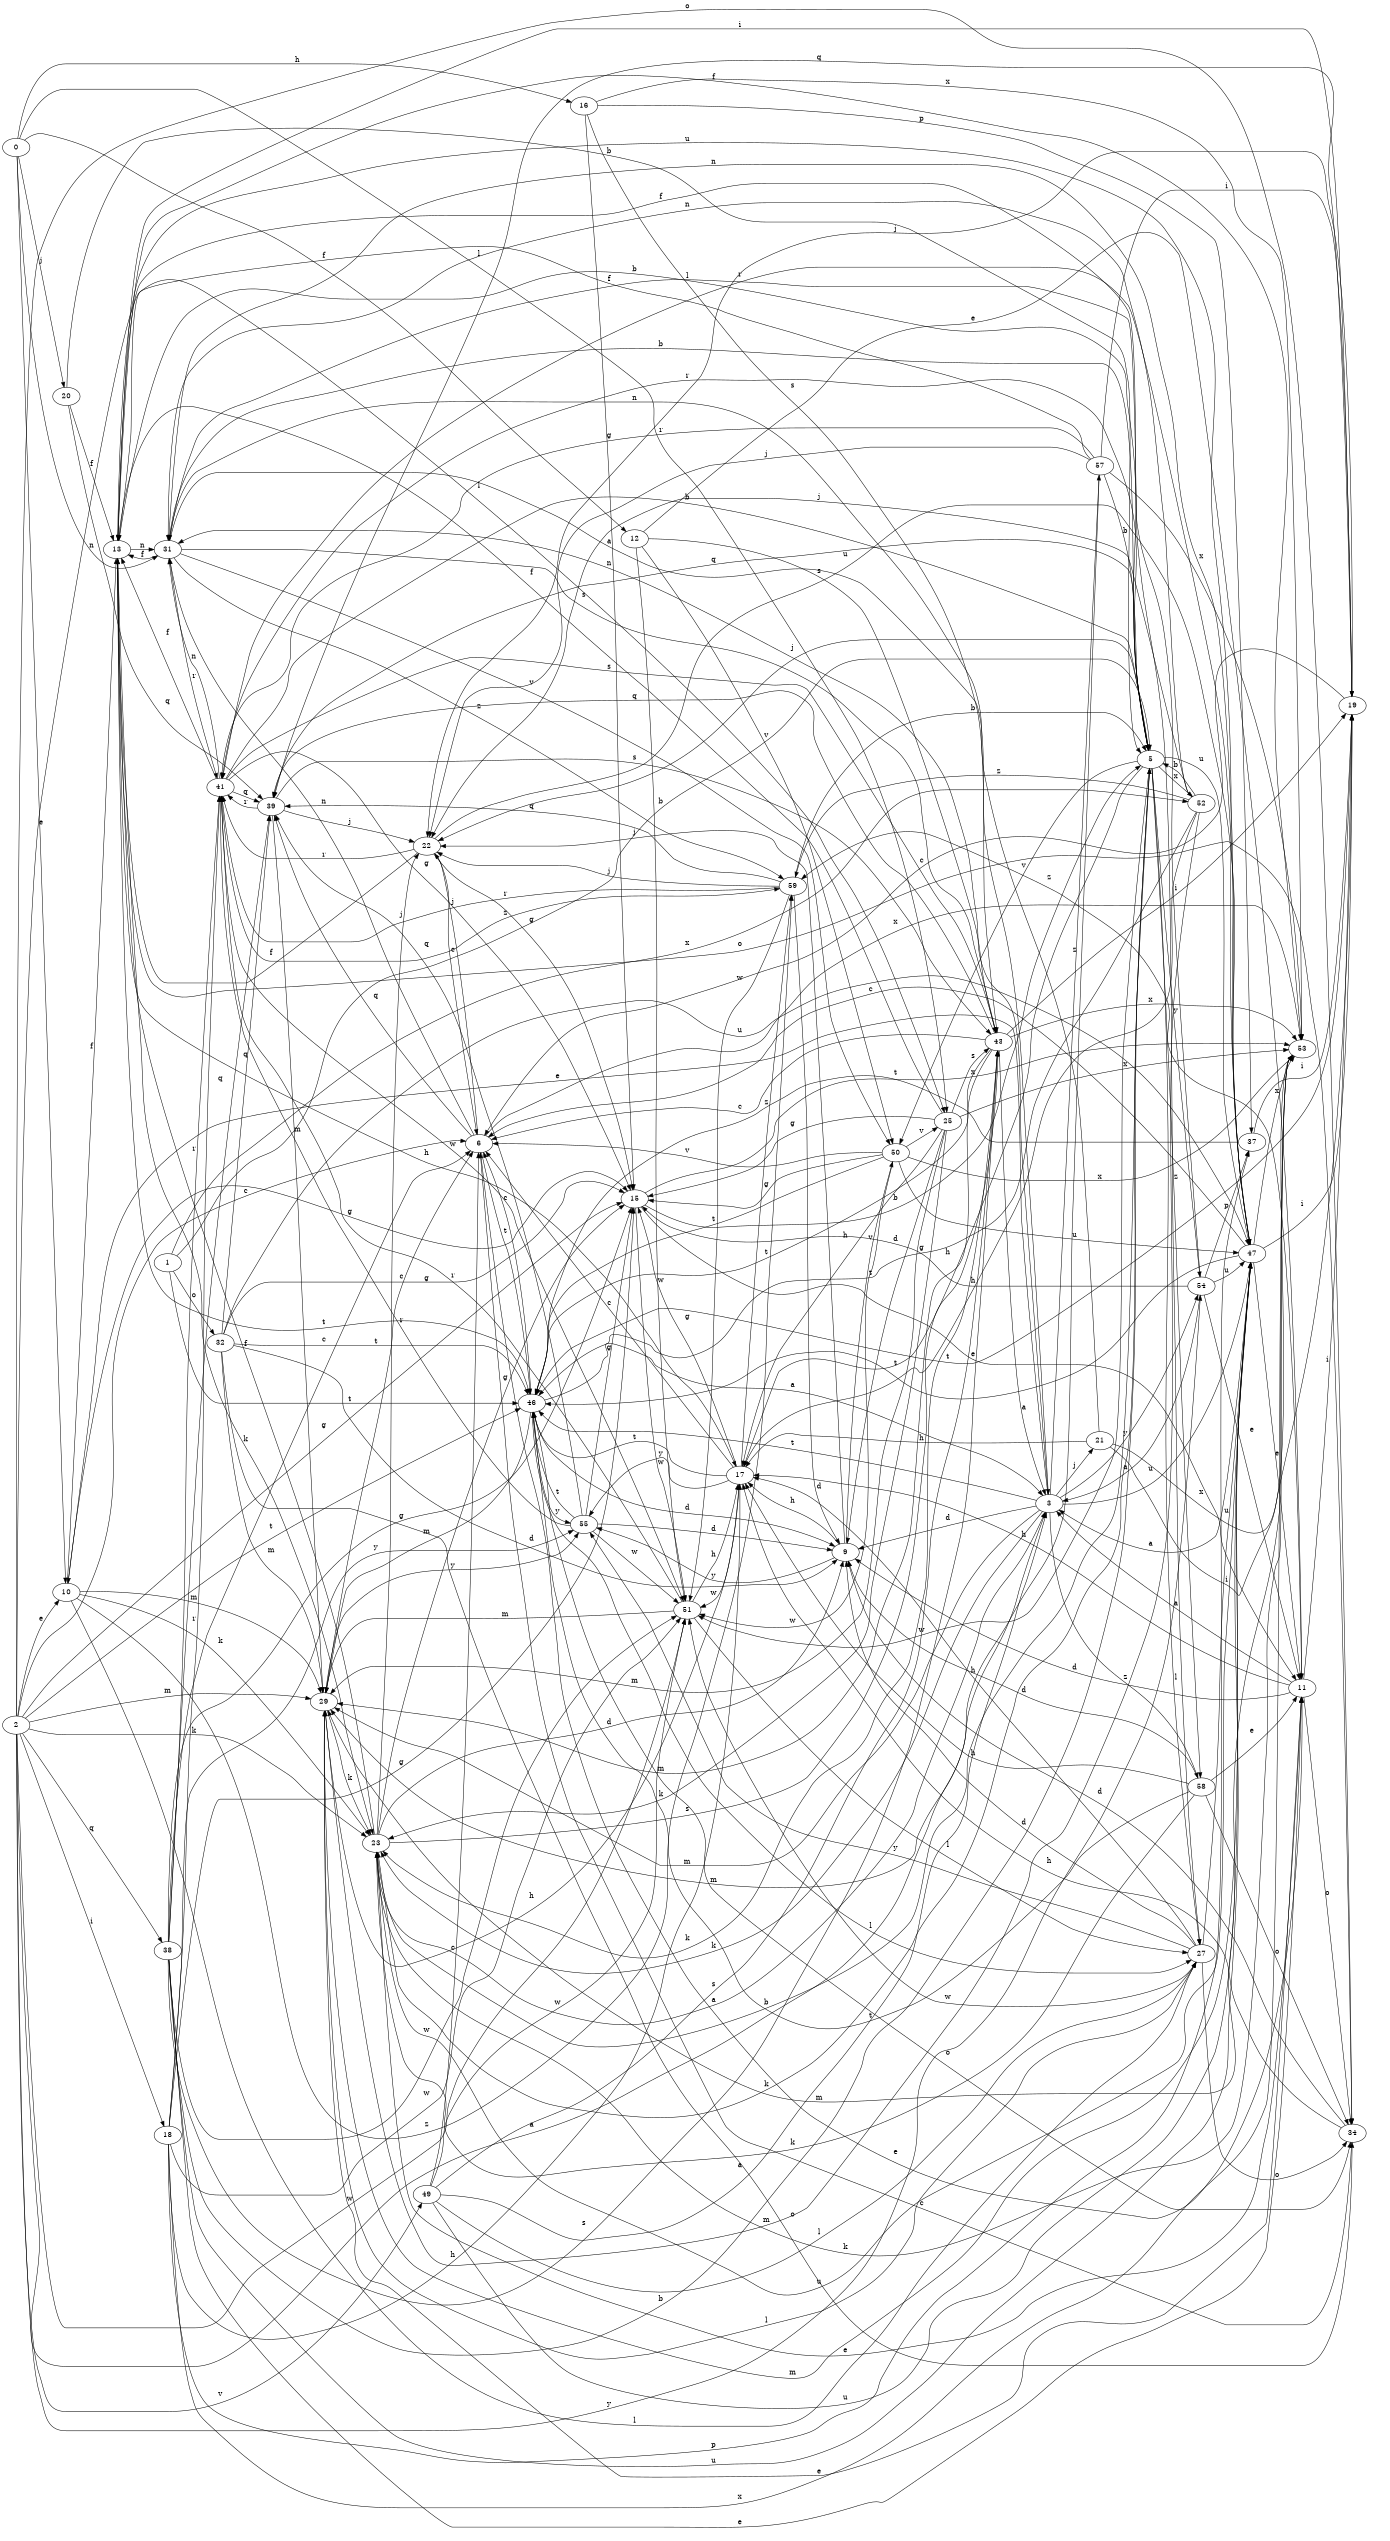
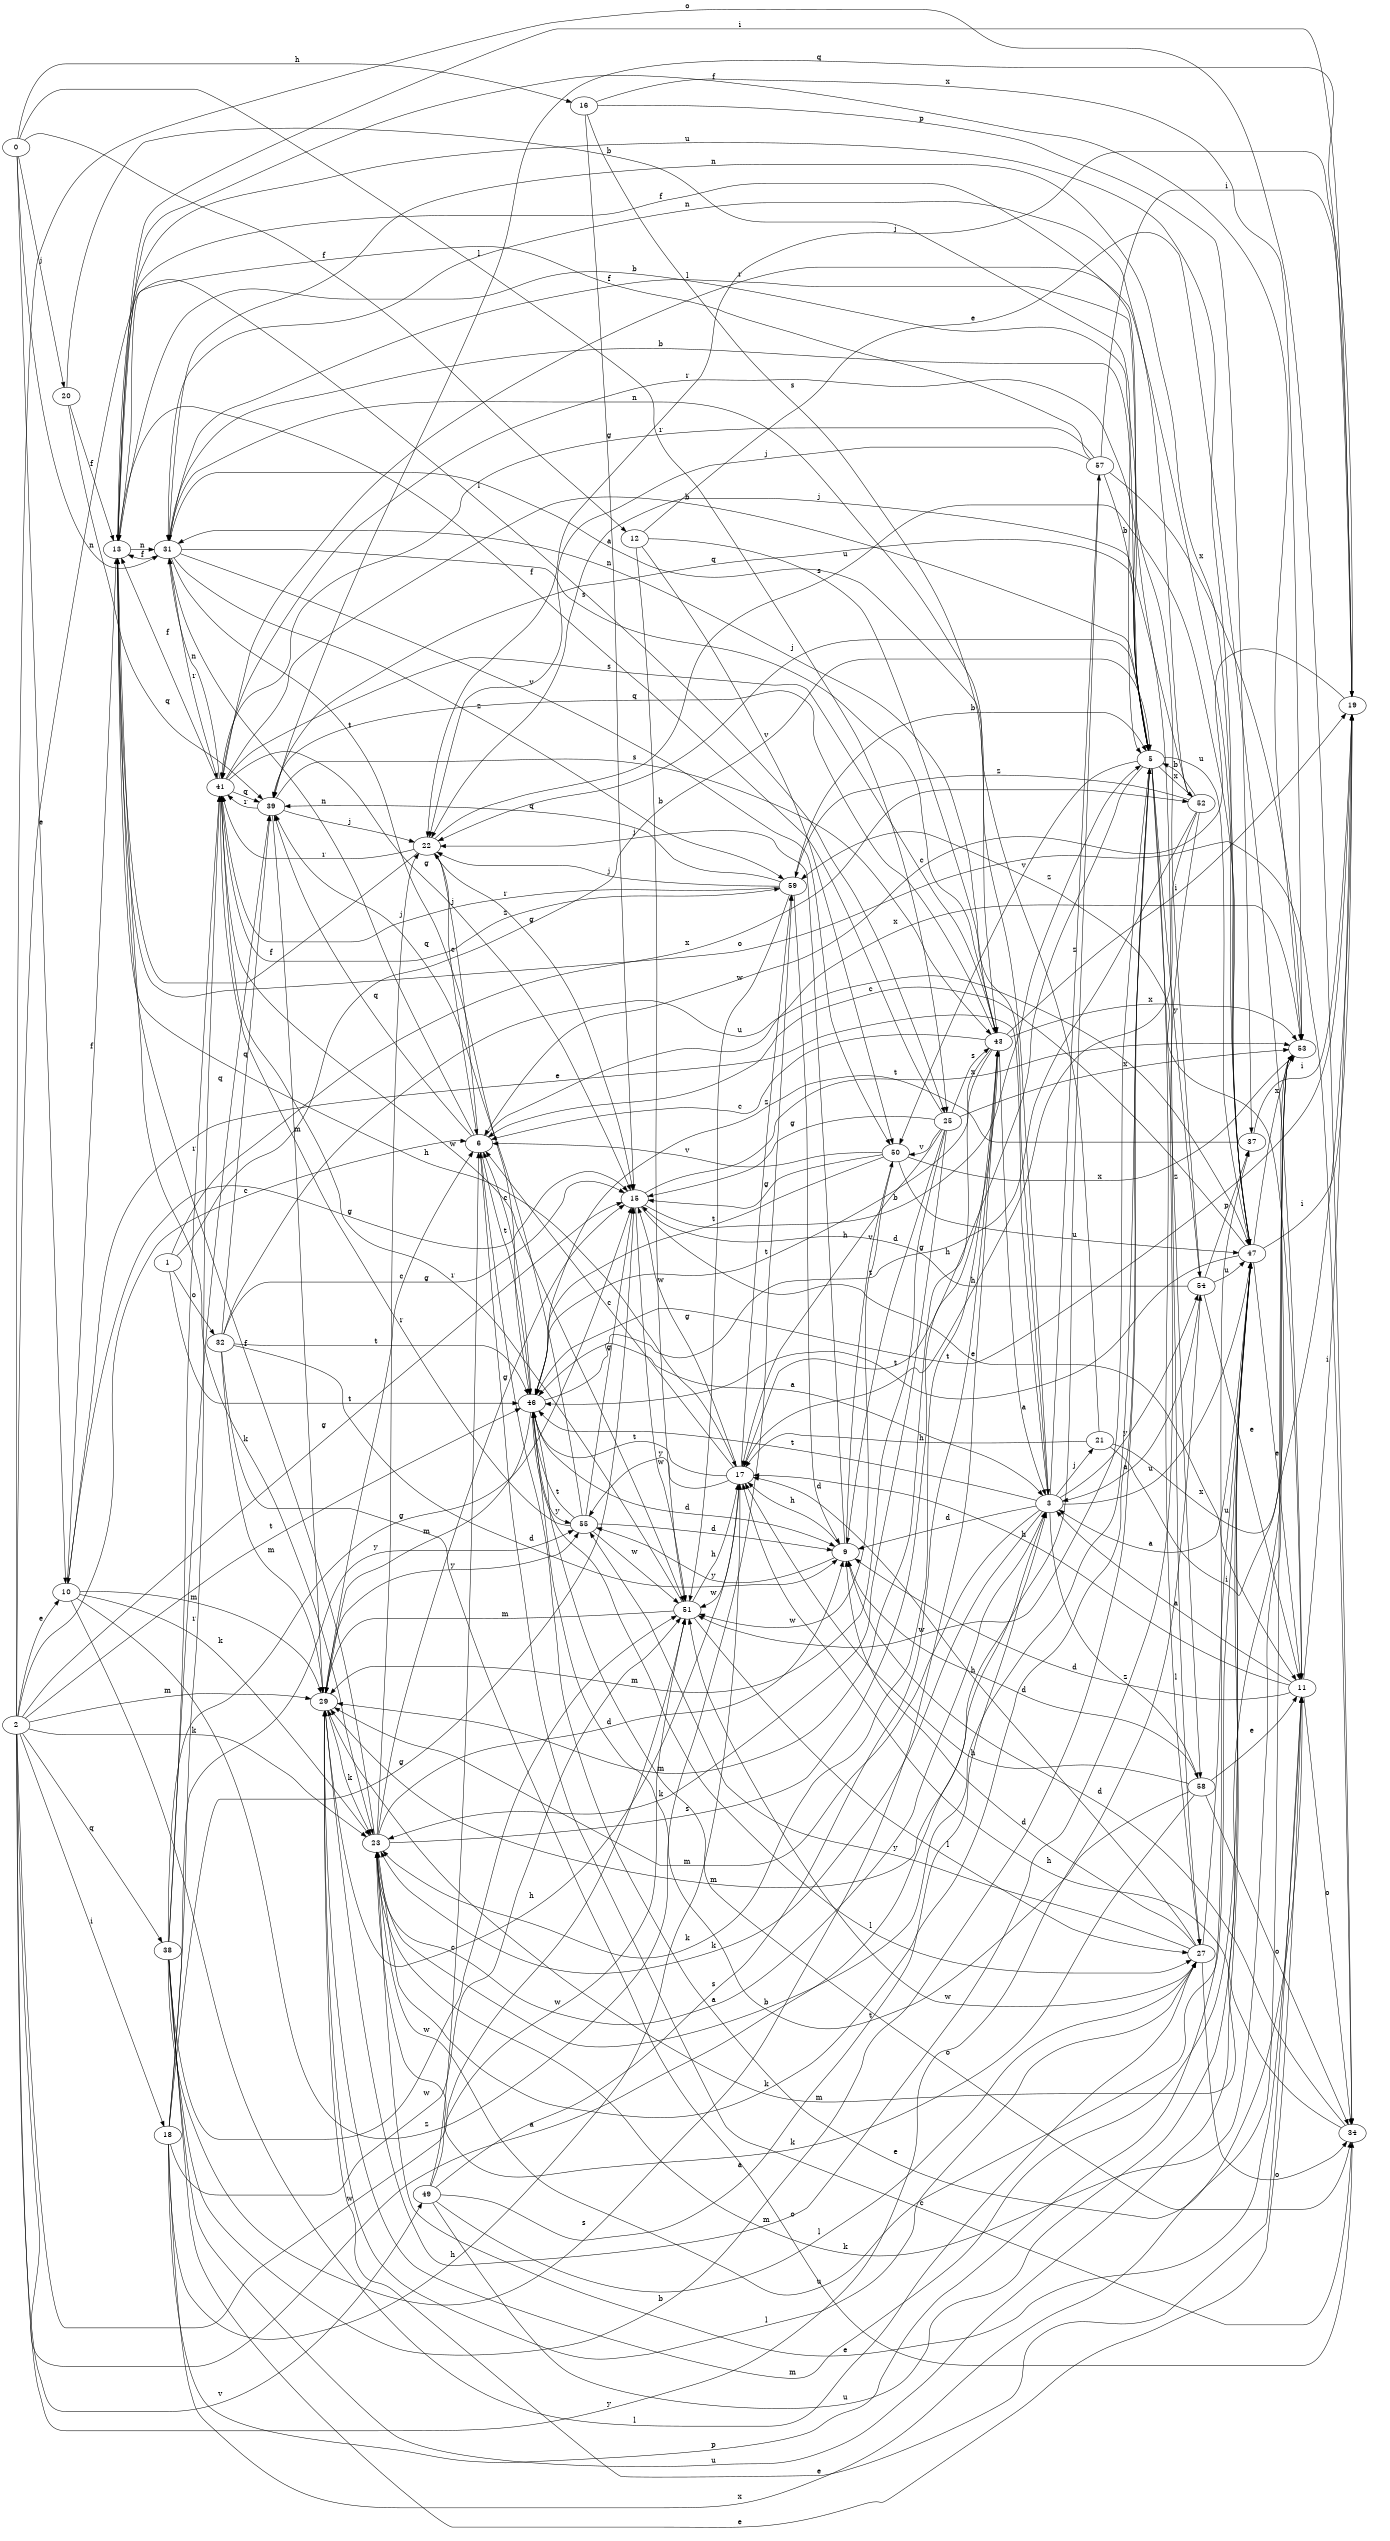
  strict digraph {
    rankdir=LR
    0
    10
    12
    16
    20
    25
    31
    13
    15
    n10 [label=23]
    29
    27
    59
    51
    50
    11
    43
    53
    37
    5
    39
    9
    17
    46
    3
    41
    1
    32
    52
    54
    47
    58
    22
    34
    19
    6
    55
    2
    18
    38
    49
    21
    57
    0 -> 10 [label=e]
    0 -> 12 [label=f]
    0 -> 16 [label=h]
    0 -> 20 [label=j]
    0 -> 25 [label=l]
    0 -> 31 [label=n]
    10 -> 13 [label=f]
    10 -> 15 [label=g]
    10 -> n10 [label=k]
    10 -> 29 [label=m]
    10 -> 27 [label=l]
    10 -> 59 [label=z]
    12 -> 51 [label=w]
    12 -> 50 [label=v]
    12 -> 11 [label=e]
    12 -> 43 [label=s]
    16 -> 15 [label=g]
    16 -> 43 [label=s]
    16 -> 53 [label=x]
    16 -> 37 [label=p]
    20 -> 13 [label=f]
    20 -> 5 [label=b]
    20 -> 39 [label=q]
    25 -> 13 [label=f]
    25 -> 15 [label=g]
    25 -> n10 [label=k]
    25 -> 29 [label=m]
-   50 -> 25 [label=v]
+   25 -> 50 [label=v]
    25 -> 43 [label=s]
    25 -> 53 [label=x]
    25 -> 9 [label=d]
    25 -> 17 [label=h]
    31 -> 13 [label=f]
    31 -> 27 [label=l]
    31 -> 59 [label=z]
    31 -> 50 [label=v]
    31 -> 43 [label=s]
    31 -> 5 [label=b]
-   13 -> 46 [label=t]
+   31 -> 46 [label=t]
    31 -> 3 [label=a]
    31 -> 41 [label=r]
    13 -> 31 [label=n]
    13 -> n10 [label=k]
    13 -> 5 [label=b]
    13 -> 17 [label=h]
    13 -> 47 [label=u]
    13 -> 34 [label=o]
    13 -> 19 [label=i]
    15 -> 51 [label=w]
    15 -> 11 [label=e]
    15 -> 53 [label=x]
    15 -> 5 [label=b]
    n10 -> 13 [label=f]
    n10 -> 15 [label=g]
    n10 -> 11 [label=e]
    n10 -> 43 [label=s]
    n10 -> 5 [label=b]
    n10 -> 9 [label=d]
    n10 -> 3 [label=a]
    n10 -> 47 [label=u]
    n10 -> 22 [label=j]
    29 -> n10 [label=k]
    29 -> 27 [label=l]
    29 -> 11 [label=e]
    29 -> 17 [label=h]
    29 -> 6 [label=c]
    29 -> 55 [label=y]
    27 -> 51 [label=w]
    27 -> 9 [label=d]
    27 -> 17 [label=h]
    27 -> 47 [label=u]
    27 -> 34 [label=o]
    27 -> 55 [label=y]
    59 -> 51 [label=w]
    59 -> 5 [label=b]
    59 -> 39 [label=q]
    59 -> 9 [label=d]
    59 -> 41 [label=r]
    59 -> 22 [label=j]
    51 -> 29 [label=m]
    51 -> 27 [label=l]
    51 -> 17 [label=h]
    51 -> 41 [label=r]
    50 -> 15 [label=g]
    50 -> 51 [label=w]
    50 -> 53 [label=x]
    50 -> 46 [label=t]
    50 -> 47 [label=u]
    50 -> 6 [label=v]
    11 -> 59 [label=z]
    11 -> 9 [label=d]
    11 -> 17 [label=h]
    11 -> 3 [label=a]
    11 -> 34 [label=o]
    11 -> 19 [label=i]
    43 -> n10 [label=k]
    43 -> 29 [label=m]
    43 -> 53 [label=x]
    43 -> 39 [label=q]
    43 -> 46 [label=t]
    43 -> 3 [label=a]
    43 -> 19 [label=i]
    43 -> 6 [label=c]
    53 -> 13 [label=f]
    53 -> n10 [label=k]
    53 -> 29 [label=m]
    37 -> 46 [label=t]
    37 -> 19 [label=i]
    5 -> n10 [label=k]
    5 -> 27 [label=l]
    5 -> 51 [label=w]
    5 -> 50 [label=v]
    5 -> 39 [label=q]
    5 -> 17 [label=h]
    5 -> 41 [label=r]
    5 -> 52 [label=x]
    5 -> 54 [label=y]
    5 -> 47 [label=u]
    5 -> 58 [label=z]
    5 -> 22 [label=j]
    39 -> 29 [label=m]
    39 -> 43 [label=s]
    39 -> 41 [label=r]
    39 -> 22 [label=j]
    9 -> 50 [label=v]
    9 -> 17 [label=h]
    9 -> 22 [label=j]
    9 -> 55 [label=y]
    17 -> 15 [label=g]
    17 -> 59 [label=z]
    17 -> 51 [label=w]
    17 -> 46 [label=t]
    17 -> 6 [label=c]
    17 -> 55 [label=y]
    46 -> 29 [label=m]
    46 -> 27 [label=l]
    46 -> 9 [label=d]
    46 -> 3 [label=a]
    46 -> 34 [label=o]
    46 -> 6 [label=c]
    46 -> 55 [label=y]
    3 -> 10 [label=e]
    3 -> 31 [label=n]
    3 -> n10 [label=k]
    3 -> 29 [label=m]
    3 -> 9 [label=d]
    3 -> 46 [label=t]
    3 -> 54 [label=y]
    3 -> 47 [label=u]
    3 -> 58 [label=z]
    3 -> 21 [label=j]
    3 -> 57 [label=z]
    41 -> 31 [label=n]
    41 -> 13 [label=f]
    41 -> 15 [label=g]
    41 -> 59 [label=z]
    41 -> 51 [label=w]
    41 -> 43 [label=s]
    41 -> 5 [label=b]
    41 -> 39 [label=q]
    1 -> 5 [label=b]
    1 -> 46 [label=t]
    1 -> 32 [label=o]
    1 -> 52 [label=x]
    32 -> 15 [label=g]
    32 -> 29 [label=m]
    32 -> 39 [label=q]
    32 -> 9 [label=d]
    32 -> 46 [label=t]
    32 -> 47 [label=u]
    32 -> 34 [label=o]
    52 -> 31 [label=n]
    52 -> 29 [label=m]
    52 -> 59 [label=z]
    52 -> 5 [label=b]
    52 -> 17 [label=h]
    52 -> 46 [label=t]
    52 -> 22 [label=j]
    54 -> 13 [label=f]
    54 -> 15 [label=g]
    54 -> 11 [label=e]
    54 -> 37 [label=p]
    54 -> 3 [label=a]
    54 -> 47 [label=u]
    47 -> 31 [label=n]
    47 -> 29 [label=m]
    47 -> 11 [label=e]
    47 -> 53 [label=x]
    47 -> 46 [label=t]
    47 -> 3 [label=a]
    47 -> 41 [label=r]
    47 -> 19 [label=i]
    47 -> 6 [label=c]
    58 -> n10 [label=k]
    58 -> 11 [label=e]
    58 -> 9 [label=d]
    58 -> 17 [label=h]
    58 -> 46 [label=t]
    58 -> 34 [label=o]
    22 -> 13 [label=f]
    22 -> 15 [label=g]
    22 -> 41 [label=r]
    22 -> 47 [label=u]
    22 -> 6 [label=c]
    34 -> 9 [label=d]
    34 -> 17 [label=h]
    34 -> 6 [label=c]
    19 -> 39 [label=q]
    19 -> 46 [label=t]
    19 -> 22 [label=j]
    19 -> 6 [label=c]
    6 -> 31 [label=n]
    6 -> 11 [label=e]
    6 -> 53 [label=x]
    6 -> 39 [label=q]
    6 -> 46 [label=t]
    6 -> 22 [label=j]
    55 -> 15 [label=g]
    55 -> 51 [label=w]
    55 -> 39 [label=q]
    55 -> 9 [label=d]
    55 -> 46 [label=t]
    55 -> 41 [label=r]
    2 -> 10 [label=e]
    2 -> 25 [label=l]
    2 -> 15 [label=g]
    2 -> n10 [label=k]
    2 -> 29 [label=m]
    2 -> 51 [label=w]
    2 -> 46 [label=t]
    2 -> 3 [label=a]
    2 -> 54 [label=y]
    2 -> 34 [label=o]
    2 -> 6 [label=c]
    2 -> 18 [label=i]
    2 -> 38 [label=q]
    2 -> 49 [label=v]
    18 -> 15 [label=g]
    18 -> 51 [label=w]
    18 -> 53 [label=x]
    18 -> 37 [label=p]
    18 -> 17 [label=h]
    18 -> 41 [label=r]
    18 -> 55 [label=y]
    38 -> 15 [label=g]
    38 -> 51 [label=w]
    38 -> 11 [label=e]
    38 -> 43 [label=s]
    38 -> 5 [label=b]
    38 -> 39 [label=q]
    38 -> 41 [label=r]
    38 -> 47 [label=u]
-   38 -> 6 [label=c]
    49 -> 27 [label=l]
    49 -> 51 [label=w]
    49 -> 43 [label=s]
    49 -> 3 [label=a]
    49 -> 47 [label=u]
    49 -> 6 [label=c]
    21 -> 31 [label=n]
    21 -> 53 [label=x]
    21 -> 17 [label=h]
    21 -> 19 [label=i]
    57 -> 13 [label=f]
    57 -> 29 [label=m]
    57 -> 53 [label=x]
    57 -> 5 [label=b]
    57 -> 41 [label=r]
    57 -> 22 [label=j]
    57 -> 19 [label=i]
  }
